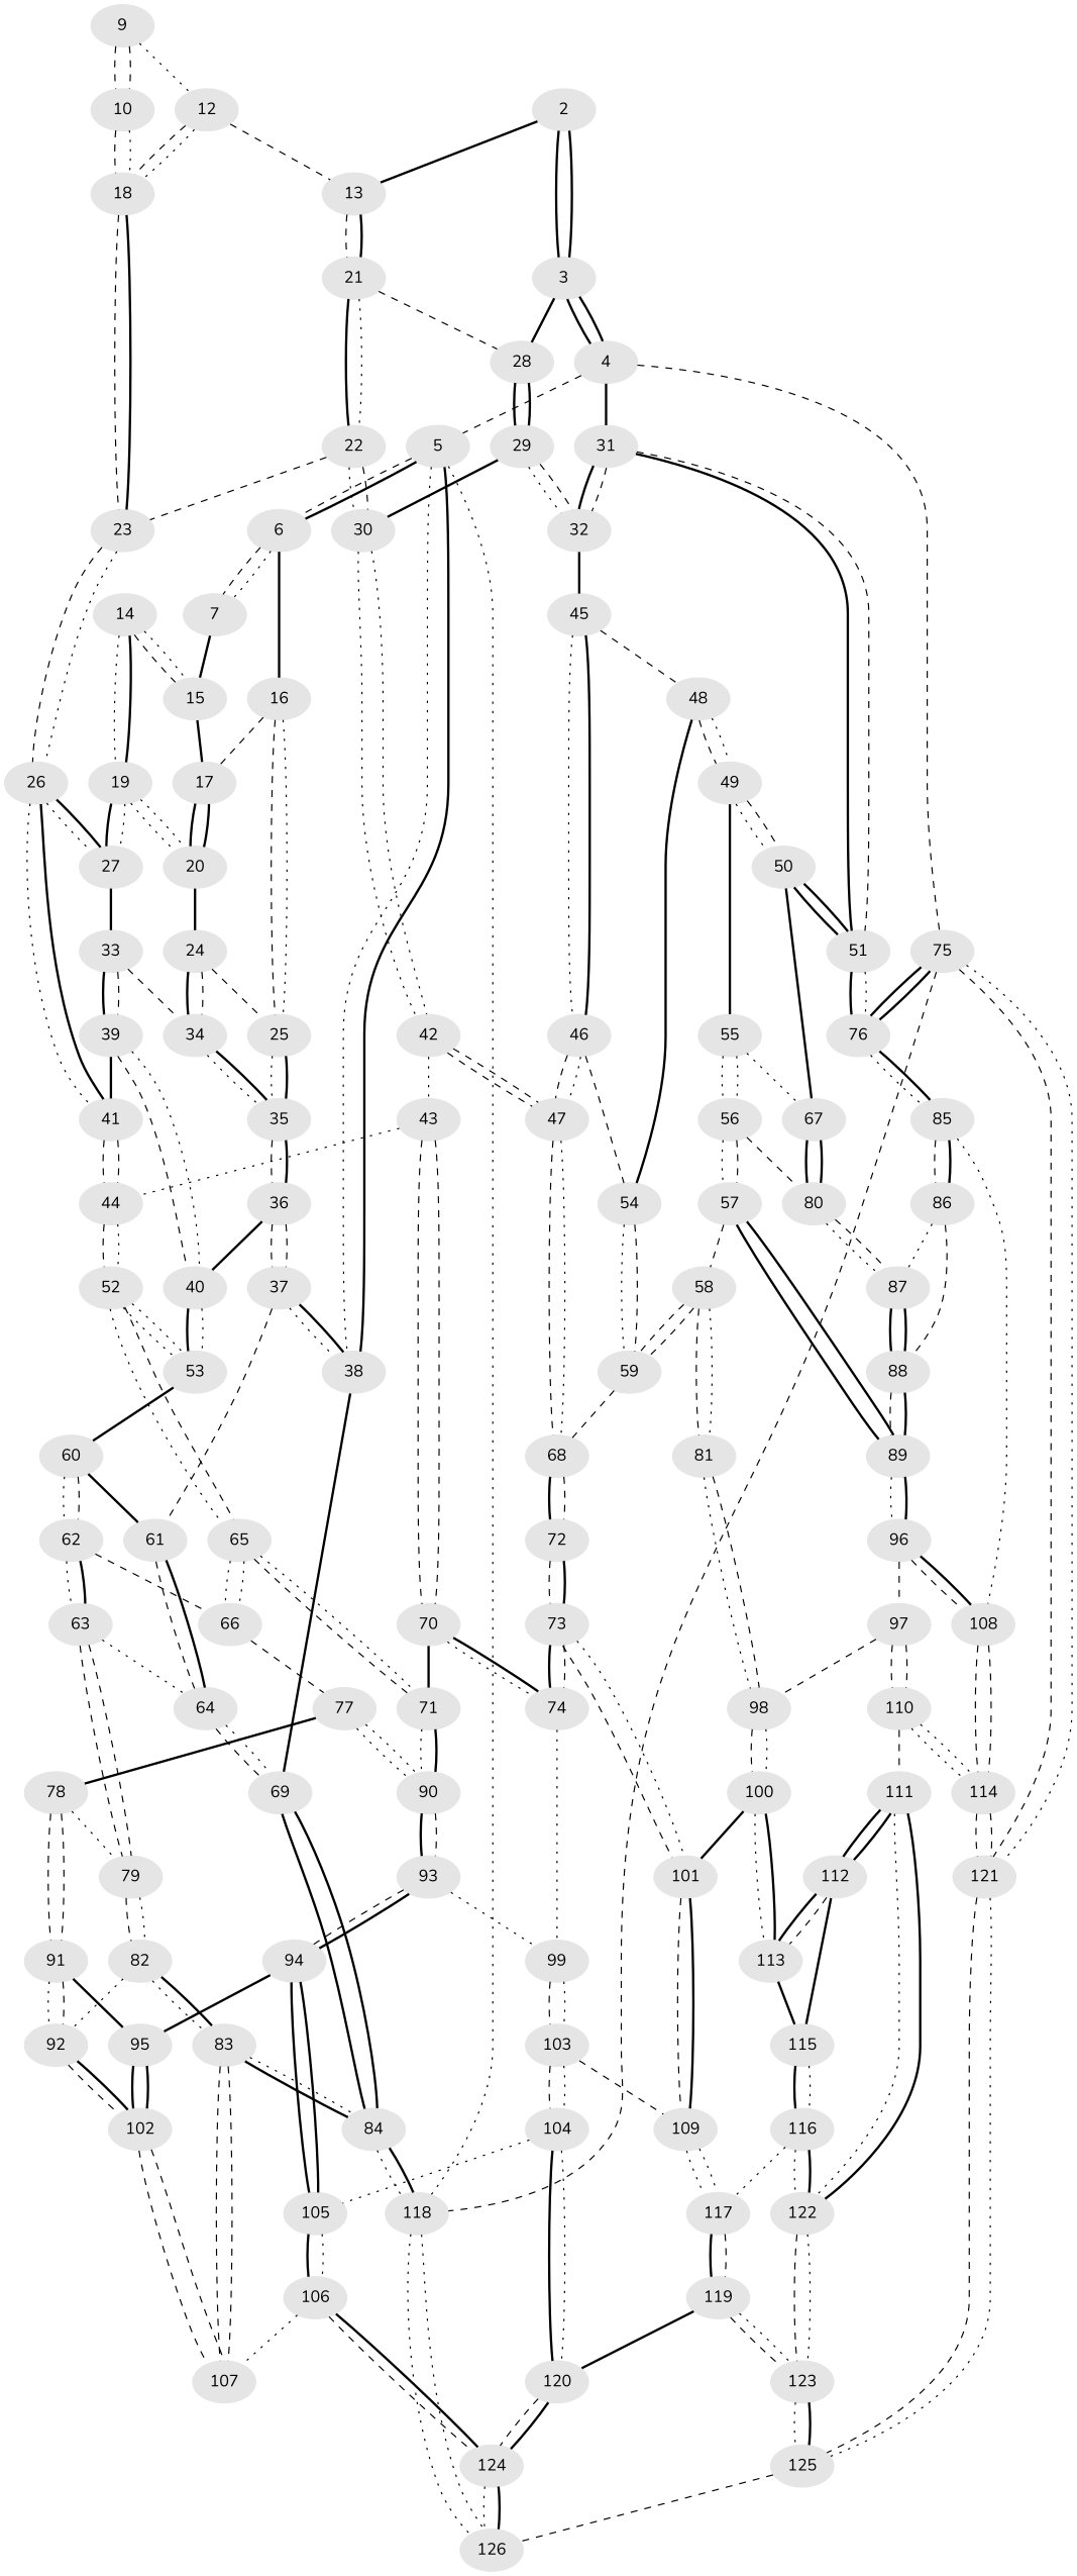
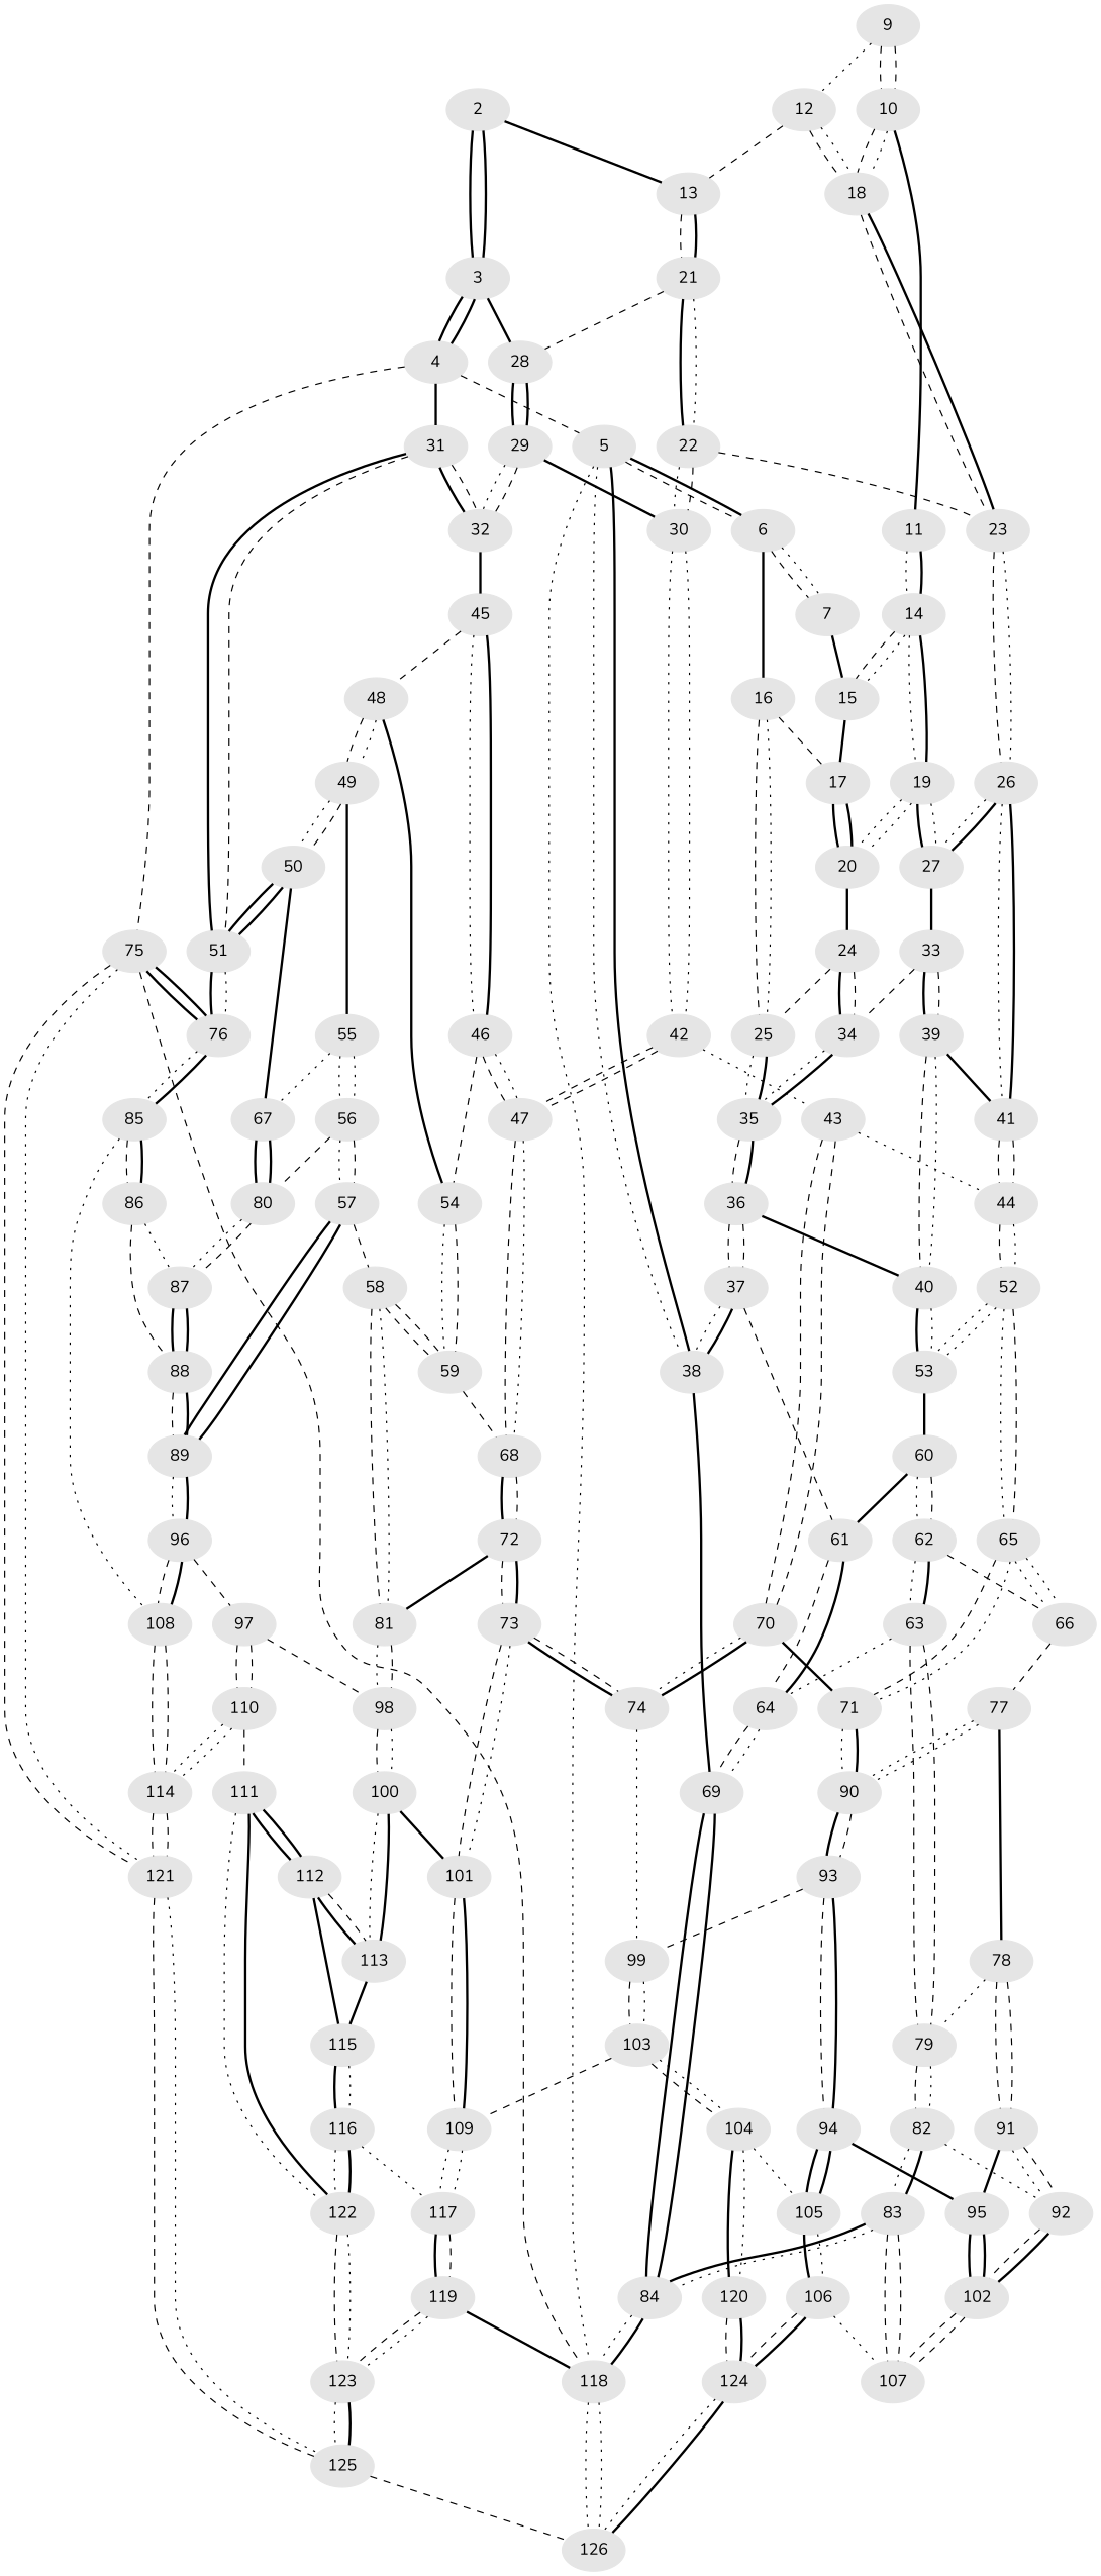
  graph {
    fontname=Nunito
    node [color=gray90 fontname=Nunito style=filled]
    edge [fontname=Nunito style=bold]
    2
    3
    13
    9
    10
    12
    4
    28
    21
    5
    31
    75
    29
    6
    38
    118
    32
    51
    76
    121
    7
    16
    69
    126
    15
    17
    25
+   11
    14
    18
    23
    19
    22
    20
    27
    35
    24
    26
    33
    34
    30
    42
    41
    36
    44
    39
    45
    43
    47
    46
    48
    40
    37
    61
    53
    64
    84
    60
    52
    70
    68
    71
    74
    65
    54
    49
    59
    72
    50
    55
    67
    56
    80
    85
    66
    62
    57
    58
    89
    87
    81
    96
    98
    63
    79
    77
    82
    90
    78
    73
    99
    93
    101
    109
    103
    125
    86
    108
    91
    92
    95
    83
    88
    100
    107
    102
    114
    97
    94
    105
    106
    110
    111
    113
    104
    115
    117
    120
    124
    119
    112
    122
    123
    116
    2 -- 3
    2 -- 3
    2 -- 13
    3 -- 4
    3 -- 4
    3 -- 28
    13 -- 21 [style=dashed]
    13 -- 21
    9 -- 10 [style=dashed]
    9 -- 10 [style=dashed]
    9 -- 12 [style=dotted]
+   10 -- 11
    10 -- 18 [style=dashed]
    10 -- 18 [style=dotted]
    12 -- 13 [style=dashed]
    12 -- 18 [style=dashed]
    12 -- 18 [style=dotted]
    4 -- 5 [style=dashed]
    4 -- 31
    4 -- 75 [style=dashed]
    28 -- 29
    28 -- 29
    21 -- 28 [style=dashed]
    21 -- 22
    21 -- 22 [style=dotted]
    5 -- 6 [style=dashed]
    5 -- 6
    5 -- 38 [style=dotted]
    5 -- 38
    5 -- 118 [style=dotted]
    31 -- 32
    31 -- 32 [style=dashed]
    31 -- 51
    31 -- 51 [style=dashed]
    75 -- 118 [style=dashed]
    75 -- 76
    75 -- 76
    75 -- 121 [style=dashed]
    75 -- 121 [style=dotted]
    29 -- 32 [style=dotted]
    29 -- 32 [style=dashed]
    29 -- 30
    6 -- 7 [style=dashed]
    6 -- 7 [style=dotted]
    6 -- 16
    38 -- 69
    118 -- 126 [style=dotted]
    118 -- 126 [style=dotted]
    32 -- 45
    51 -- 76
    51 -- 76 [style=dotted]
    76 -- 85 [style=dotted]
    76 -- 85
    121 -- 125 [style=dashed]
    121 -- 125 [style=dotted]
    7 -- 15
    16 -- 17 [style=dashed]
    16 -- 25 [style=dashed]
    16 -- 25 [style=dotted]
    69 -- 84
    69 -- 84
    15 -- 17
    17 -- 20
    17 -- 20
    25 -- 35 [style=dotted]
    25 -- 35
+   11 -- 14 [style=dotted]
+   11 -- 14
    14 -- 15 [style=dashed]
    14 -- 15 [style=dotted]
    14 -- 19 [style=dotted]
    14 -- 19
    18 -- 23 [style=dashed]
    18 -- 23
    23 -- 26 [style=dashed]
    23 -- 26 [style=dotted]
    19 -- 20 [style=dotted]
    19 -- 20 [style=dotted]
    19 -- 27
    19 -- 27 [style=dotted]
    22 -- 23 [style=dashed]
    22 -- 30 [style=dotted]
    22 -- 30 [style=dashed]
    20 -- 24
    27 -- 33
    35 -- 36 [style=dashed]
    35 -- 36
    24 -- 25 [style=dashed]
    24 -- 34
    24 -- 34 [style=dashed]
    26 -- 27 [style=dotted]
    26 -- 27
    26 -- 41 [style=dotted]
    26 -- 41
    33 -- 34 [style=dashed]
    33 -- 39
    33 -- 39 [style=dashed]
    34 -- 35 [style=dotted]
    34 -- 35
    30 -- 42 [style=dotted]
    30 -- 42 [style=dotted]
    42 -- 43 [style=dotted]
    42 -- 47 [style=dashed]
    42 -- 47 [style=dashed]
    41 -- 44 [style=dashed]
    41 -- 44 [style=dashed]
    36 -- 40
    36 -- 37 [style=dashed]
    36 -- 37 [style=dashed]
    44 -- 52 [style=dashed]
    44 -- 52 [style=dotted]
    39 -- 41
    39 -- 40 [style=dashed]
    39 -- 40 [style=dotted]
    45 -- 46 [style=dotted]
    45 -- 46
    45 -- 48 [style=dashed]
    43 -- 44 [style=dotted]
    43 -- 70 [style=dashed]
    43 -- 70 [style=dashed]
    47 -- 68 [style=dashed]
    47 -- 68 [style=dotted]
    46 -- 47 [style=dashed]
    46 -- 47 [style=dotted]
    46 -- 54 [style=dashed]
    48 -- 54
    48 -- 49 [style=dashed]
    48 -- 49 [style=dotted]
    40 -- 53
    40 -- 53 [style=dotted]
    37 -- 38 [style=dotted]
    37 -- 38
    37 -- 61 [style=dashed]
    61 -- 64 [style=dashed]
    61 -- 64
    53 -- 60
    64 -- 69 [style=dashed]
    64 -- 69 [style=dotted]
    84 -- 118 [style=dotted]
    84 -- 118
    60 -- 61
    60 -- 62 [style=dotted]
    60 -- 62 [style=dashed]
    52 -- 53 [style=dotted]
    52 -- 53 [style=dotted]
    52 -- 65 [style=dotted]
    52 -- 65 [style=dashed]
    70 -- 71
    70 -- 74 [style=dotted]
    70 -- 74
    68 -- 72
    68 -- 72 [style=dashed]
    71 -- 90 [style=dotted]
    71 -- 90
    74 -- 99 [style=dotted]
    65 -- 71 [style=dashed]
    65 -- 71 [style=dotted]
    65 -- 66 [style=dotted]
    65 -- 66 [style=dotted]
    54 -- 59 [style=dotted]
    54 -- 59 [style=dashed]
    49 -- 50 [style=dotted]
    49 -- 50 [style=dashed]
    49 -- 55
    59 -- 68 [style=dashed]
+   72 -- 81
    72 -- 73 [style=dashed]
    72 -- 73
    50 -- 51
    50 -- 51
    50 -- 67
    55 -- 67 [style=dotted]
    55 -- 56 [style=dotted]
    55 -- 56 [style=dotted]
    67 -- 80
    67 -- 80
    56 -- 80 [style=dashed]
    56 -- 57 [style=dotted]
    56 -- 57 [style=dashed]
    80 -- 87 [style=dotted]
    80 -- 87 [style=dashed]
    85 -- 86 [style=dashed]
    85 -- 86
    85 -- 108 [style=dotted]
    66 -- 77 [style=dashed]
    62 -- 66 [style=dashed]
    62 -- 63 [style=dotted]
    62 -- 63
    57 -- 58 [style=dashed]
    57 -- 89
    57 -- 89
    58 -- 59 [style=dashed]
    58 -- 59 [style=dashed]
    58 -- 81 [style=dashed]
    58 -- 81 [style=dotted]
    89 -- 96 [style=dotted]
    89 -- 96
    87 -- 88
    87 -- 88
    81 -- 98 [style=dotted]
    81 -- 98 [style=dashed]
    96 -- 108 [style=dashed]
    96 -- 108
    96 -- 97 [style=dashed]
    98 -- 100 [style=dashed]
    98 -- 100 [style=dotted]
    63 -- 64 [style=dotted]
    63 -- 79 [style=dashed]
    63 -- 79 [style=dashed]
    79 -- 82 [style=dashed]
    79 -- 82 [style=dotted]
    77 -- 90 [style=dotted]
    77 -- 90 [style=dotted]
    77 -- 78
    82 -- 92 [style=dotted]
    82 -- 83 [style=dotted]
    82 -- 83
    90 -- 93
    90 -- 93 [style=dashed]
    78 -- 79 [style=dotted]
    78 -- 91 [style=dashed]
    78 -- 91 [style=dashed]
    73 -- 74
    73 -- 74 [style=dashed]
    73 -- 101 [style=dashed]
    73 -- 101 [style=dotted]
    99 -- 103 [style=dashed]
    99 -- 103 [style=dotted]
-   93 -- 99 [style=dotted]
+   93 -- 99 [style=dashed]
    93 -- 94 [style=dashed]
    93 -- 94
    101 -- 109 [style=dashed]
    101 -- 109
    109 -- 117 [style=dotted]
    109 -- 117 [style=dotted]
    103 -- 109 [style=dashed]
    103 -- 104 [style=dashed]
    103 -- 104 [style=dotted]
    125 -- 126 [style=dashed]
    86 -- 87 [style=dotted]
    86 -- 88 [style=dashed]
    108 -- 114 [style=dashed]
    108 -- 114 [style=dashed]
    91 -- 92 [style=dotted]
    91 -- 92 [style=dashed]
    91 -- 95
    92 -- 102 [style=dashed]
    92 -- 102
    95 -- 102
    95 -- 102
    83 -- 84
    83 -- 84 [style=dotted]
    83 -- 107 [style=dashed]
    83 -- 107 [style=dashed]
    88 -- 89 [style=dashed]
    88 -- 89
    100 -- 101
    100 -- 113 [style=dotted]
    100 -- 113
    102 -- 107 [style=dashed]
    102 -- 107 [style=dashed]
    114 -- 121 [style=dashed]
    114 -- 121 [style=dashed]
    97 -- 98 [style=dashed]
    97 -- 110 [style=dashed]
    97 -- 110 [style=dashed]
    94 -- 95
    94 -- 105
    94 -- 105
    105 -- 106
    105 -- 106 [style=dotted]
    106 -- 107 [style=dotted]
    106 -- 124 [style=dashed]
    106 -- 124
    110 -- 114 [style=dotted]
    110 -- 114 [style=dotted]
    110 -- 111 [style=dashed]
    111 -- 112
    111 -- 112
    111 -- 122 [style=dotted]
    111 -- 122
    113 -- 115
    104 -- 105 [style=dotted]
    104 -- 120
    104 -- 120 [style=dotted]
    115 -- 116
    115 -- 116 [style=dotted]
    117 -- 119
    117 -- 119 [style=dashed]
    120 -- 124 [style=dashed]
    120 -- 124
    124 -- 126 [style=dotted]
    124 -- 126
-   119 -- 120
+   119 -- 118
    119 -- 123 [style=dashed]
    119 -- 123 [style=dotted]
    112 -- 113
    112 -- 113 [style=dashed]
    112 -- 115
    122 -- 123 [style=dashed]
    122 -- 123 [style=dotted]
    123 -- 125 [style=dotted]
    123 -- 125
    116 -- 117 [style=dotted]
    116 -- 122 [style=dotted]
    116 -- 122
  }
